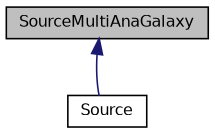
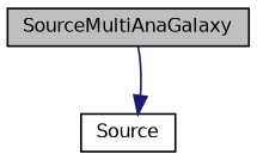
  digraph {
    node [color=black fontname=Helvetica fontsize=10 shape=record style=filled]
    n1 [fillcolor=grey75 fontcolor=black height=0.2 label=SourceMultiAnaGalaxy width=0.4]
    n2 [fillcolor=white height=0.2 label=Source width=0.4]
-   n1 -> n2 [color=midnightblue dir=back fontname=Helvetica fontsize=10 labelfontname=Helvetica labelfontsize=10 style=solid]
+   n2 -> n1 [color=midnightblue dir=back fontname=Helvetica fontsize=10 labelfontname=Helvetica labelfontsize=10 style=solid]
  }
